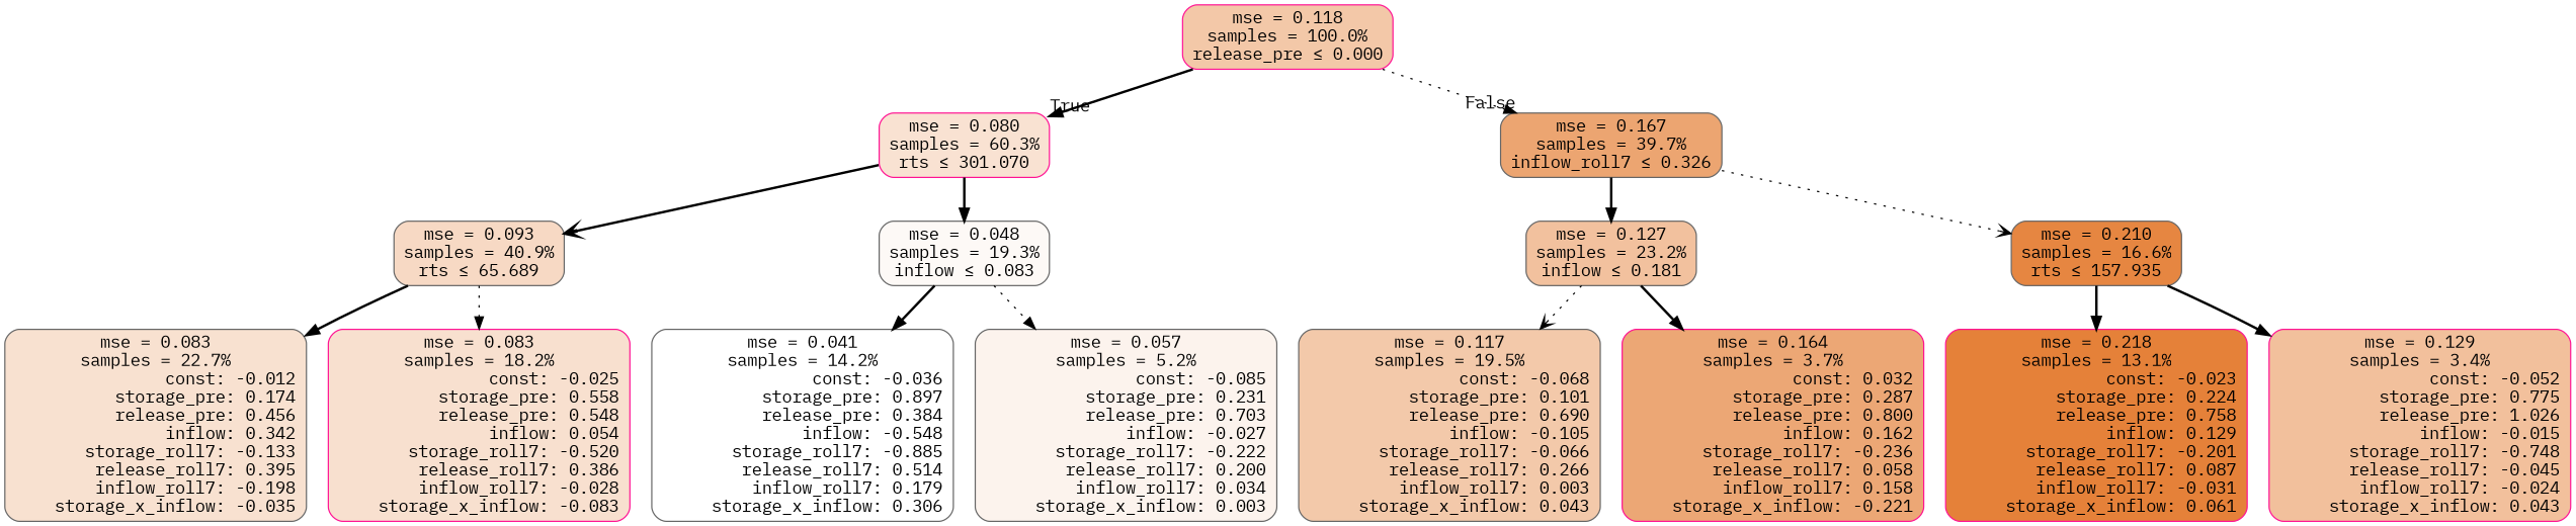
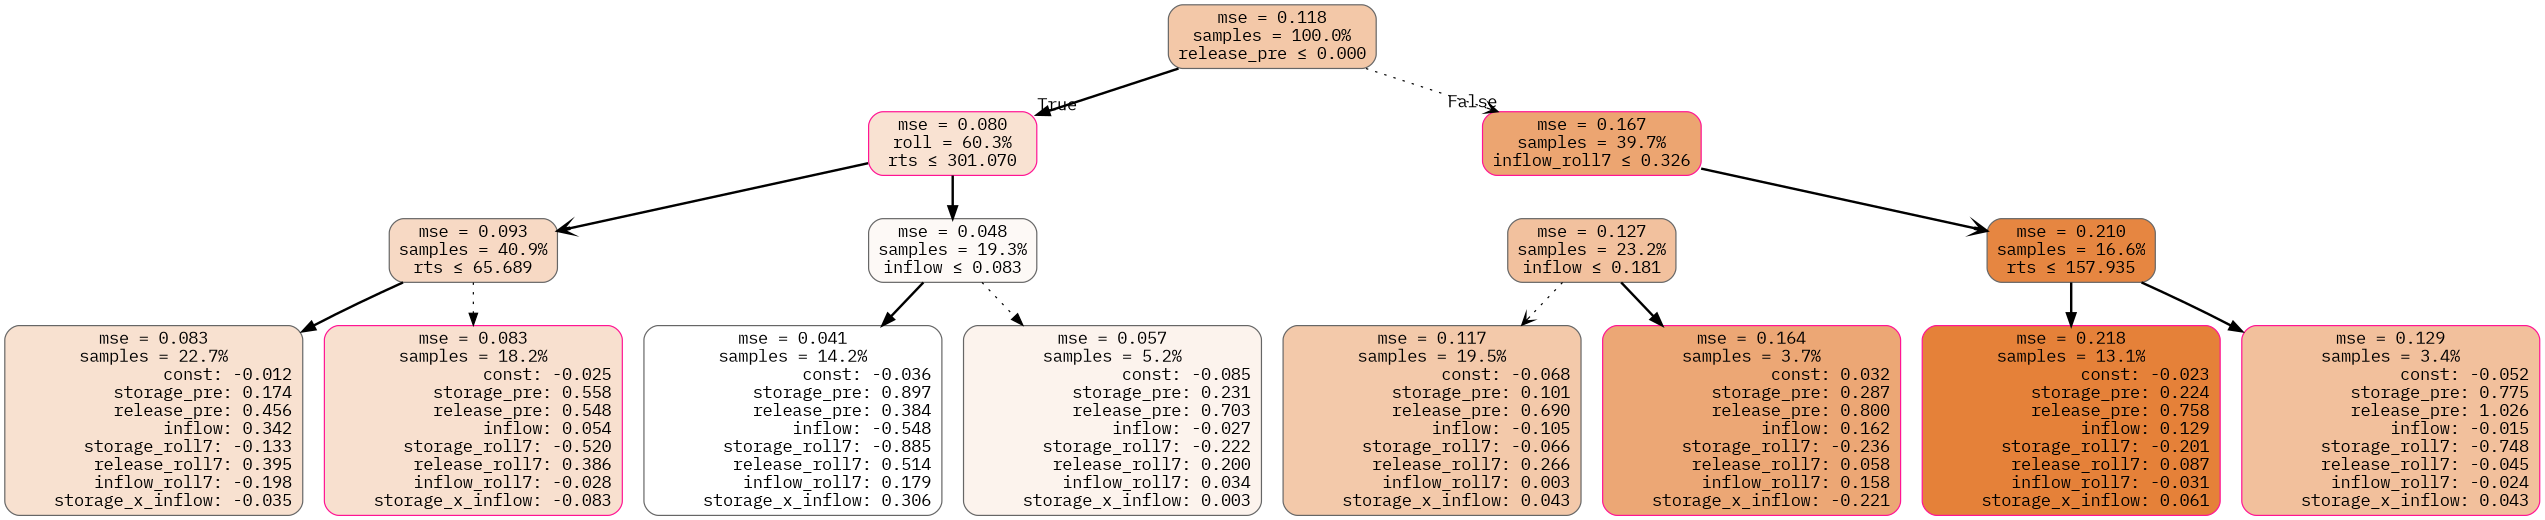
  digraph {
    fontname="IBM Plex Mono"
    node [color=gray40 fontname="IBM Plex Mono" shape=rectangle style="filled, rounded"]
    edge [arrowhead=normal fontname="IBM Plex Mono" style=bold]
-   n1 [color=deeppink fillcolor="#f3c8a8" label="mse = 0.118\nsamples = 100.0%\nrelease_pre &le; 0.000"]
-   n2 [color=deeppink fillcolor="#f9e2d2" label="mse = 0.080\nsamples = 60.3%\nrts &le; 301.070"]
-   n3 [fillcolor="#eca571" label="mse = 0.167\nsamples = 39.7%\ninflow_roll7 &le; 0.326"]
+   n1 [fillcolor="#f3c8a8" label="mse = 0.118\nsamples = 100.0%\nrelease_pre &le; 0.000"]
+   n2 [color=deeppink fillcolor="#f9e2d2" label="mse = 0.080\nroll = 60.3%\nrts &le; 301.070"]
+   n3 [color=deeppink fillcolor="#eca571" label="mse = 0.167\nsamples = 39.7%\ninflow_roll7 &le; 0.326"]
    n4 [fillcolor="#f7d9c4" label="mse = 0.093\nsamples = 40.9%\nrts &le; 65.689"]
    n5 [fillcolor="#fdf9f6" label="mse = 0.048\nsamples = 19.3%\ninflow &le; 0.083"]
    n6 [fillcolor="#f2c19e" label="mse = 0.127\nsamples = 23.2%\ninflow &le; 0.181"]
    n7 [fillcolor="#e68641" label="mse = 0.210\nsamples = 16.6%\nrts &le; 157.935"]
    n8 [fillcolor="#f8e1d0" label="mse = 0.083\nsamples = 22.7%\n               const: -0.012\n          storage_pre: 0.174\n          release_pre: 0.456\n               inflow: 0.342\n       storage_roll7: -0.133\n        release_roll7: 0.395\n        inflow_roll7: -0.198\n    storage_x_inflow: -0.035"]
    n9 [color=deeppink fillcolor="#f8e0cf" label="mse = 0.083\nsamples = 18.2%\n               const: -0.025\n          storage_pre: 0.558\n          release_pre: 0.548\n               inflow: 0.054\n       storage_roll7: -0.520\n        release_roll7: 0.386\n        inflow_roll7: -0.028\n    storage_x_inflow: -0.083"]
    n10 [fillcolor="#ffffff" label="mse = 0.041\nsamples = 14.2%\n               const: -0.036\n          storage_pre: 0.897\n          release_pre: 0.384\n              inflow: -0.548\n       storage_roll7: -0.885\n        release_roll7: 0.514\n         inflow_roll7: 0.179\n     storage_x_inflow: 0.306"]
    n11 [fillcolor="#fcf3ed" label="mse = 0.057\nsamples = 5.2%\n               const: -0.085\n          storage_pre: 0.231\n          release_pre: 0.703\n              inflow: -0.027\n       storage_roll7: -0.222\n        release_roll7: 0.200\n         inflow_roll7: 0.034\n     storage_x_inflow: 0.003"]
    n12 [fillcolor="#f3c9aa" label="mse = 0.117\nsamples = 19.5%\n               const: -0.068\n          storage_pre: 0.101\n          release_pre: 0.690\n              inflow: -0.105\n       storage_roll7: -0.066\n        release_roll7: 0.266\n         inflow_roll7: 0.003\n     storage_x_inflow: 0.043"]
    n13 [color=deeppink fillcolor="#eca775" label="mse = 0.164\nsamples = 3.7%\n                const: 0.032\n          storage_pre: 0.287\n          release_pre: 0.800\n               inflow: 0.162\n       storage_roll7: -0.236\n        release_roll7: 0.058\n         inflow_roll7: 0.158\n    storage_x_inflow: -0.221"]
    n14 [color=deeppink fillcolor="#e58139" label="mse = 0.218\nsamples = 13.1%\n               const: -0.023\n          storage_pre: 0.224\n          release_pre: 0.758\n               inflow: 0.129\n       storage_roll7: -0.201\n        release_roll7: 0.087\n        inflow_roll7: -0.031\n     storage_x_inflow: 0.061"]
    n15 [color=deeppink fillcolor="#f2c09c" label="mse = 0.129\nsamples = 3.4%\n               const: -0.052\n          storage_pre: 0.775\n          release_pre: 1.026\n              inflow: -0.015\n       storage_roll7: -0.748\n       release_roll7: -0.045\n        inflow_roll7: -0.024\n     storage_x_inflow: 0.043"]
    n1 -> n2 [headlabel=True labelangle=45 labeldistance=2.5]
-   n1 -> n3 [headlabel=False labelangle=-45 labeldistance=2.5 style=dotted]
+   n1 -> n3 [arrowhead=vee headlabel=False labelangle=-45 labeldistance=2.5 style=dotted]
    n2 -> n4 [arrowhead=vee]
    n2 -> n5
-   n3 -> n6
-   n3 -> n7 [arrowhead=vee style=dotted]
+   n3 -> n7 [arrowhead=vee]
    n4 -> n8
    n4 -> n9 [style=dotted]
    n5 -> n10
    n5 -> n11 [style=dotted]
    n6 -> n12 [arrowhead=vee style=dotted]
    n6 -> n13
    n7 -> n14
    n7 -> n15
  }
